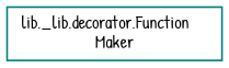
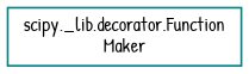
  digraph {
    rankdir=LR
    fontname="Patrick Hand"
-   n1 [color=teal fillcolor=white fontname="Patrick Hand" fontsize=10 height=0.2 label="lib._lib.decorator.Function\lMaker" shape=box style=filled width=0.4]
+   n1 [color=teal fillcolor=white fontname="Patrick Hand" fontsize=10 height=0.2 label="scipy._lib.decorator.Function\lMaker" shape=box style=filled width=0.4]
  }
